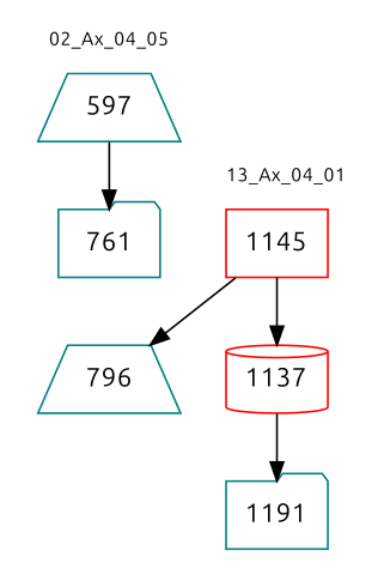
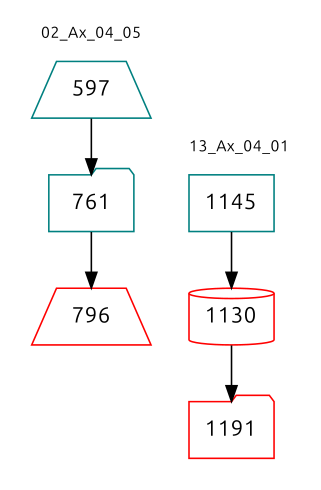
  digraph {
    fontname=Ubuntu
    node [color=teal fontname=Ubuntu shape=trapezium]
    edge [color=black fontname=Ubuntu]
    n1 [label=597]
    n2 [label=761 shape=folder]
-   n3 [label=796]
-   n4 [color=red label=1145 shape=box]
-   n5 [color=red label=1137 shape=cylinder]
-   n6 [label=1191 shape=folder]
+   n3 [color=red label=796]
+   n4 [label=1145 shape=box]
+   n5 [color=red label=1130 shape=cylinder]
+   n6 [color=red label=1191 shape=folder]
    subgraph cluster_1 {
      color=white
      fontsize=10
      label="02_Ax_04_05"
      n1
      n2
      n3
    }
    subgraph cluster_2 {
      color=white
      fontsize=10
      label="13_Ax_04_01"
      n4
      n5
      n6
    }
    n1 -> n2
-   n4 -> n3
+   n2 -> n3
    n4 -> n5
    n5 -> n6
  }
